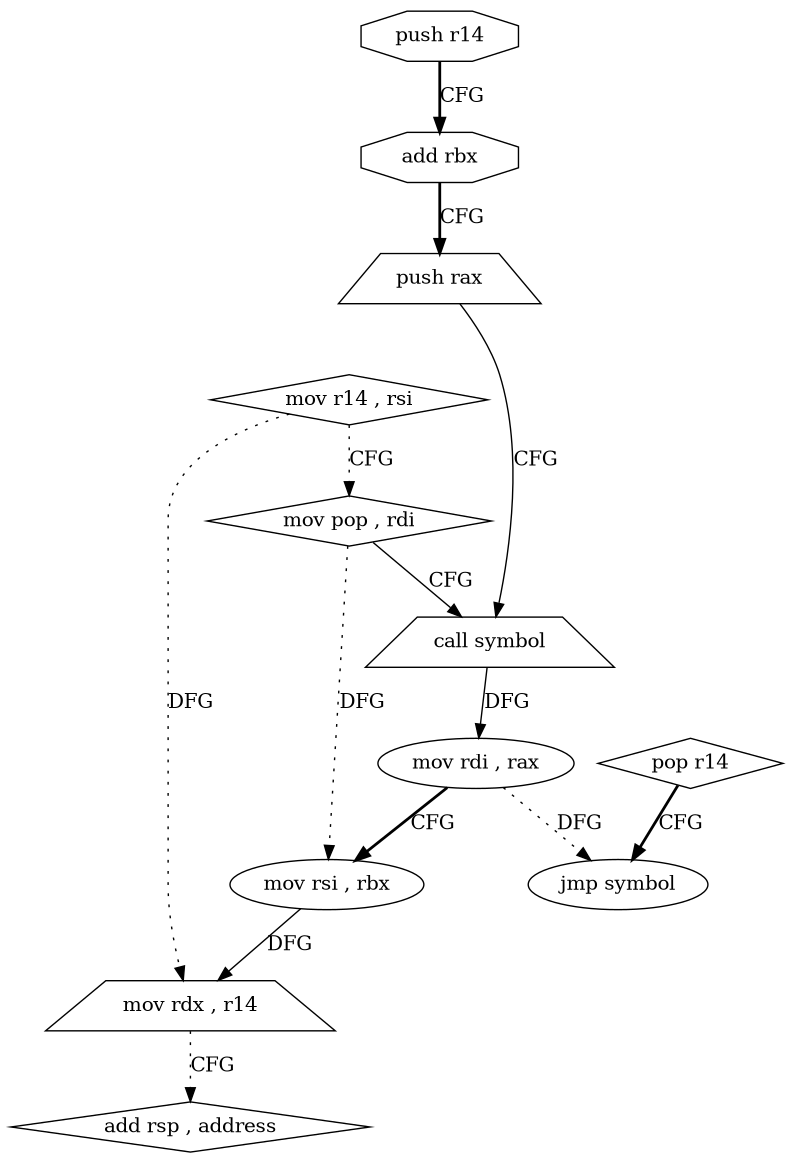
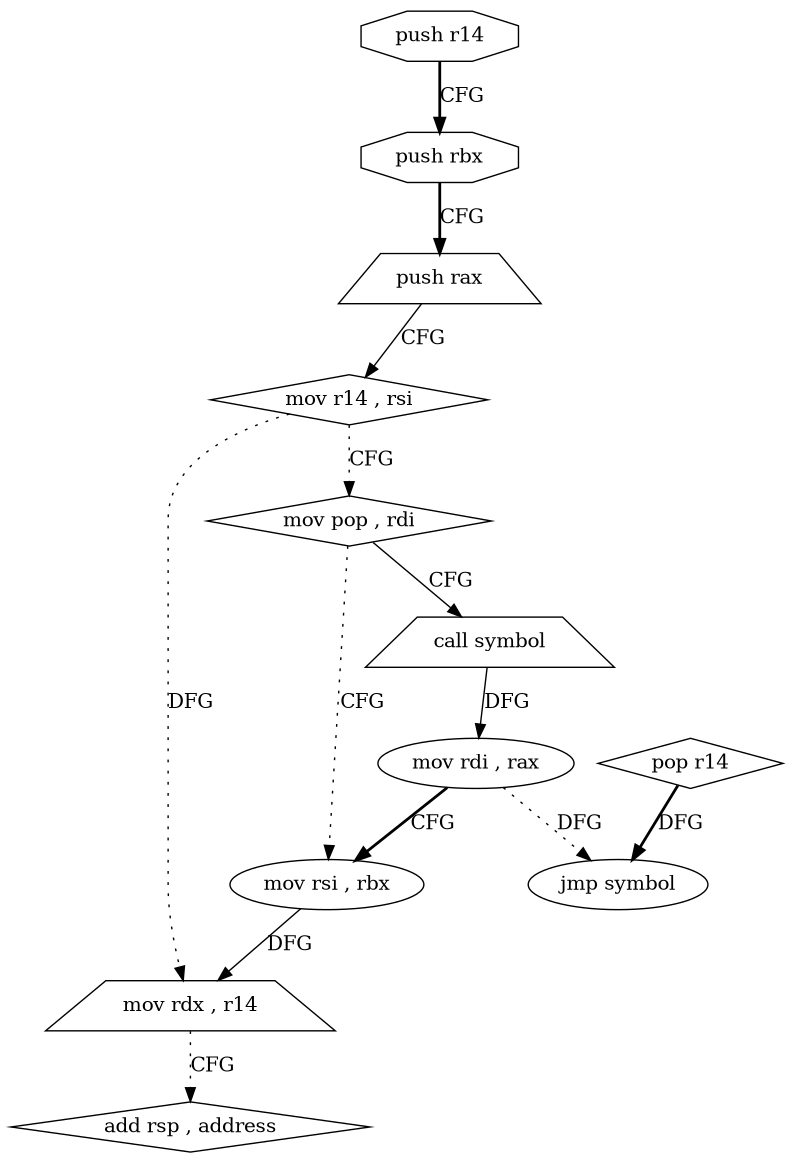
  digraph {
    node [shape=diamond]
    edge [style=dotted]
    n1 [label="push r14" shape=octagon]
-   n2 [label="add rbx" shape=octagon]
+   n2 [label="push rbx" shape=octagon]
    n3 [label="push rax" shape=trapezium]
    n4 [label="mov r14 , rsi"]
    n5 [label="mov pop , rdi"]
    n6 [label="mov rdx , r14" shape=trapezium]
    n7 [label="call symbol" shape=trapezium]
    n8 [label="mov rsi , rbx" shape=ellipse]
    n9 [label="add rsp , address"]
    n10 [label="mov rdi , rax" shape=ellipse]
    n11 [label="jmp symbol" shape=ellipse]
    n12 [label="pop r14"]
    n1 -> n2 [label=CFG style=bold]
    n2 -> n3 [label=CFG style=bold]
-   n3 -> n7 [label=CFG style=solid]
+   n3 -> n4 [label=CFG style=solid]
    n4 -> n5 [label=CFG]
    n4 -> n6 [label=DFG]
    n5 -> n7 [label=CFG style=solid]
-   n5 -> n8 [label=DFG]
+   n5 -> n8 [label=CFG]
    n6 -> n9 [label=CFG]
    n7 -> n10 [label=DFG style=solid]
    n8 -> n6 [label=DFG style=solid]
    n10 -> n8 [label=CFG style=bold]
    n10 -> n11 [label=DFG]
-   n12 -> n11 [label=CFG style=bold]
+   n12 -> n11 [label=DFG style=bold]
  }
